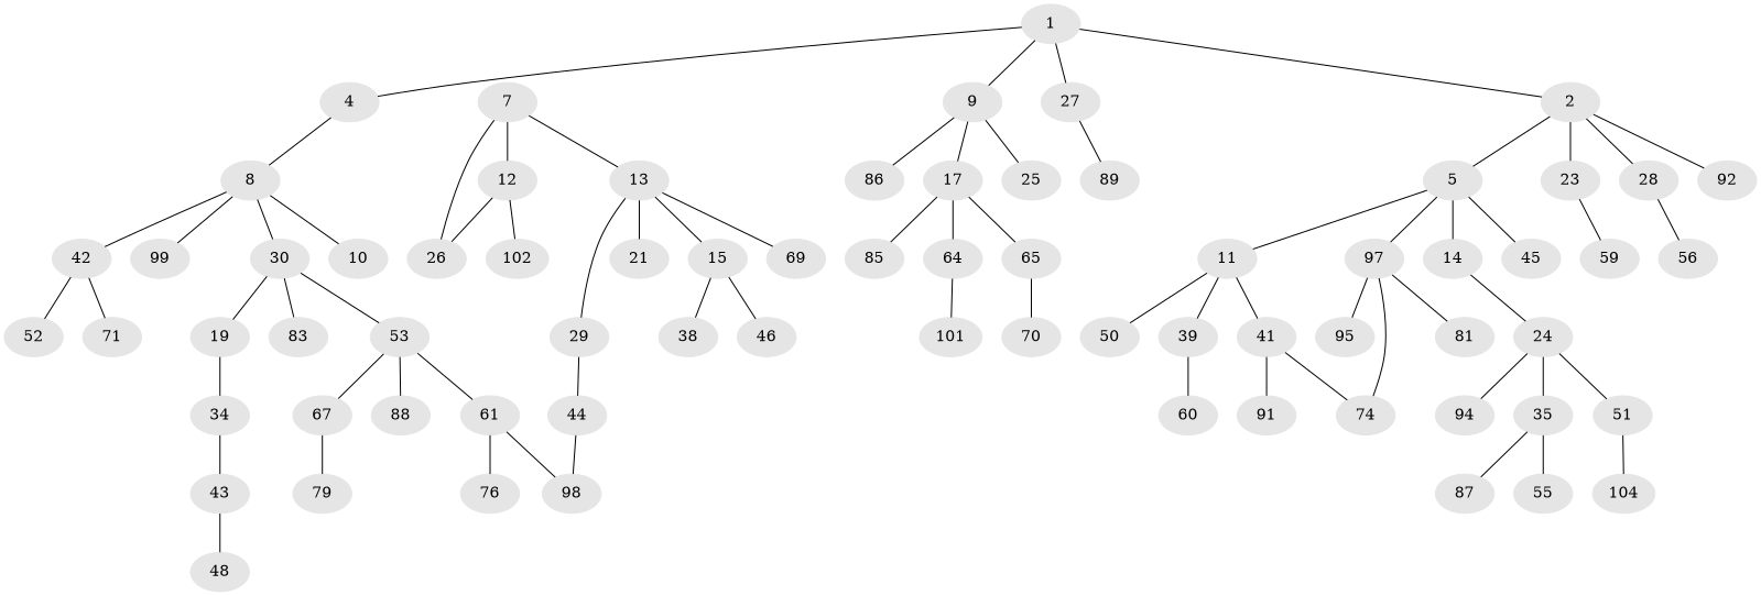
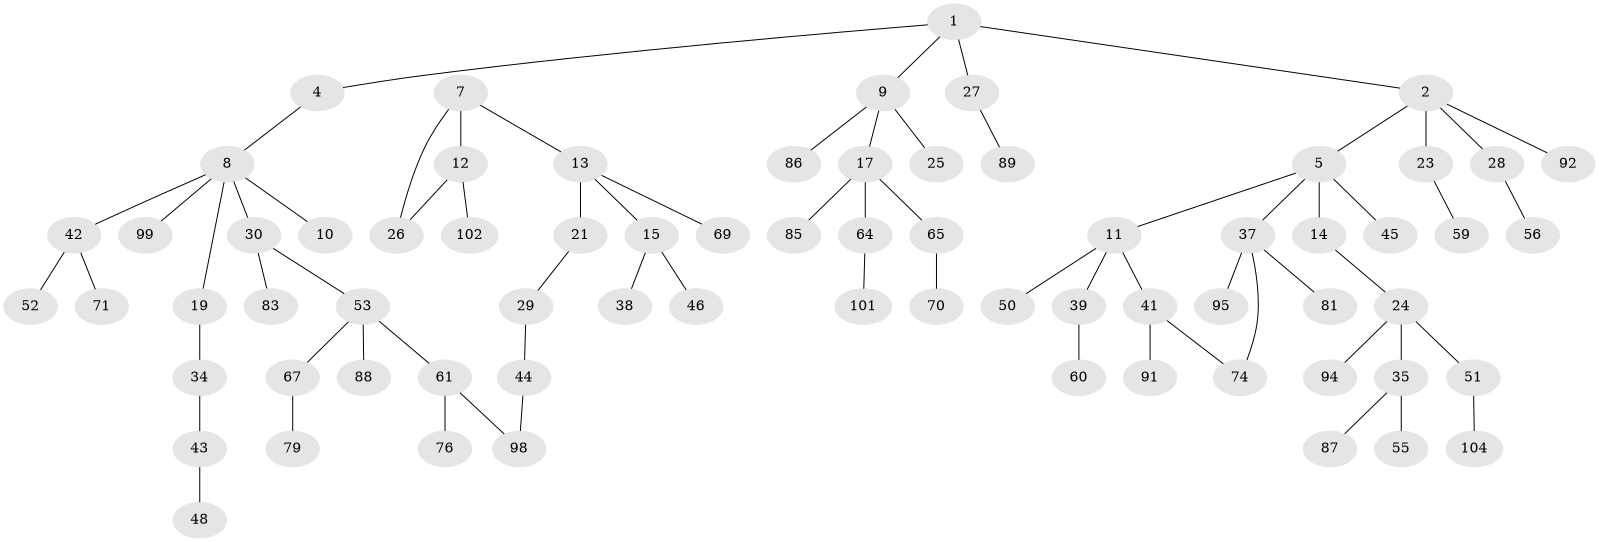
  graph {
    node [color=gray90 style=filled]
    1 [super="+3"]
    2 [super="+66"]
    4
    9 [super="+57"]
    27 [super="+84"]
    5 [super="+6"]
    23
    28 [super="+40"]
    92 [super="+100"]
    8 [super="+18"]
    7 [super="+10"]
    12 [super="+16"]
    13 [super="+22"]
    17 [super="+36"]
    25
    86
    89
    11
    14 [super="+33"]
-   37 [super="+49" label=97]
+   37 [super="+49"]
    45 [super="+58"]
    59
    56 [super="+62"]
    19 [super="+32"]
    n25 [label=10]
    30 [super="+31"]
    42 [super="+54"]
    99
    50
    39 [super="+90"]
    41 [super="+72"]
    24 [super="+63"]
    74
    81 [super="+105"]
    95
    26 [super="+80"]
    102
    15
    21
    29
    69
    34 [super="+68"]
    53 [super="+97"]
    83
    52 [super="+93"]
    71
    64 [super="+75"]
    65 [super="+77"]
    85
    60
    91
    38 [super="+103"]
    46
    44 [super="+47"]
    35 [super="+82"]
    51
    94
    101
    70
    43
    55 [super="+96"]
    87
    104 [super="+106"]
    98
    61 [super="+73"]
    67 [super="+78"]
    88
    48
    76
    79
    1 -- 2
    1 -- 4
    1 -- 9
    1 -- 27
    2 -- 5
    2 -- 23
    2 -- 28
    2 -- 92
    4 -- 8
    9 -- 17
    9 -- 25
    9 -- 86
    27 -- 89
    5 -- 11
    5 -- 14
    5 -- 37
    5 -- 45
    23 -- 59
    28 -- 56
-   30 -- 19
+   8 -- 19
    8 -- n25
    8 -- 30
    8 -- 42
    8 -- 99
    7 -- 12
    7 -- 13
    12 -- 26
    12 -- 102
    13 -- 15
    13 -- 21
-   13 -- 29
+   21 -- 29
    13 -- 69
    17 -- 64
    17 -- 65
    17 -- 85
    11 -- 50
    11 -- 39
    11 -- 41
    14 -- 24
    37 -- 74
    37 -- 81
    37 -- 95
    19 -- 34
    30 -- 53
    30 -- 83
    42 -- 52
    42 -- 71
    39 -- 60
    41 -- 74
    41 -- 91
    24 -- 35
    24 -- 51
    24 -- 94
    26 -- 7
    15 -- 38
    15 -- 46
    29 -- 44
    34 -- 43
    53 -- 61
    53 -- 67
    53 -- 88
    64 -- 101
    65 -- 70
    44 -- 98
    35 -- 55
    35 -- 87
    51 -- 104
    43 -- 48
    61 -- 98
    61 -- 76
    67 -- 79
  }
